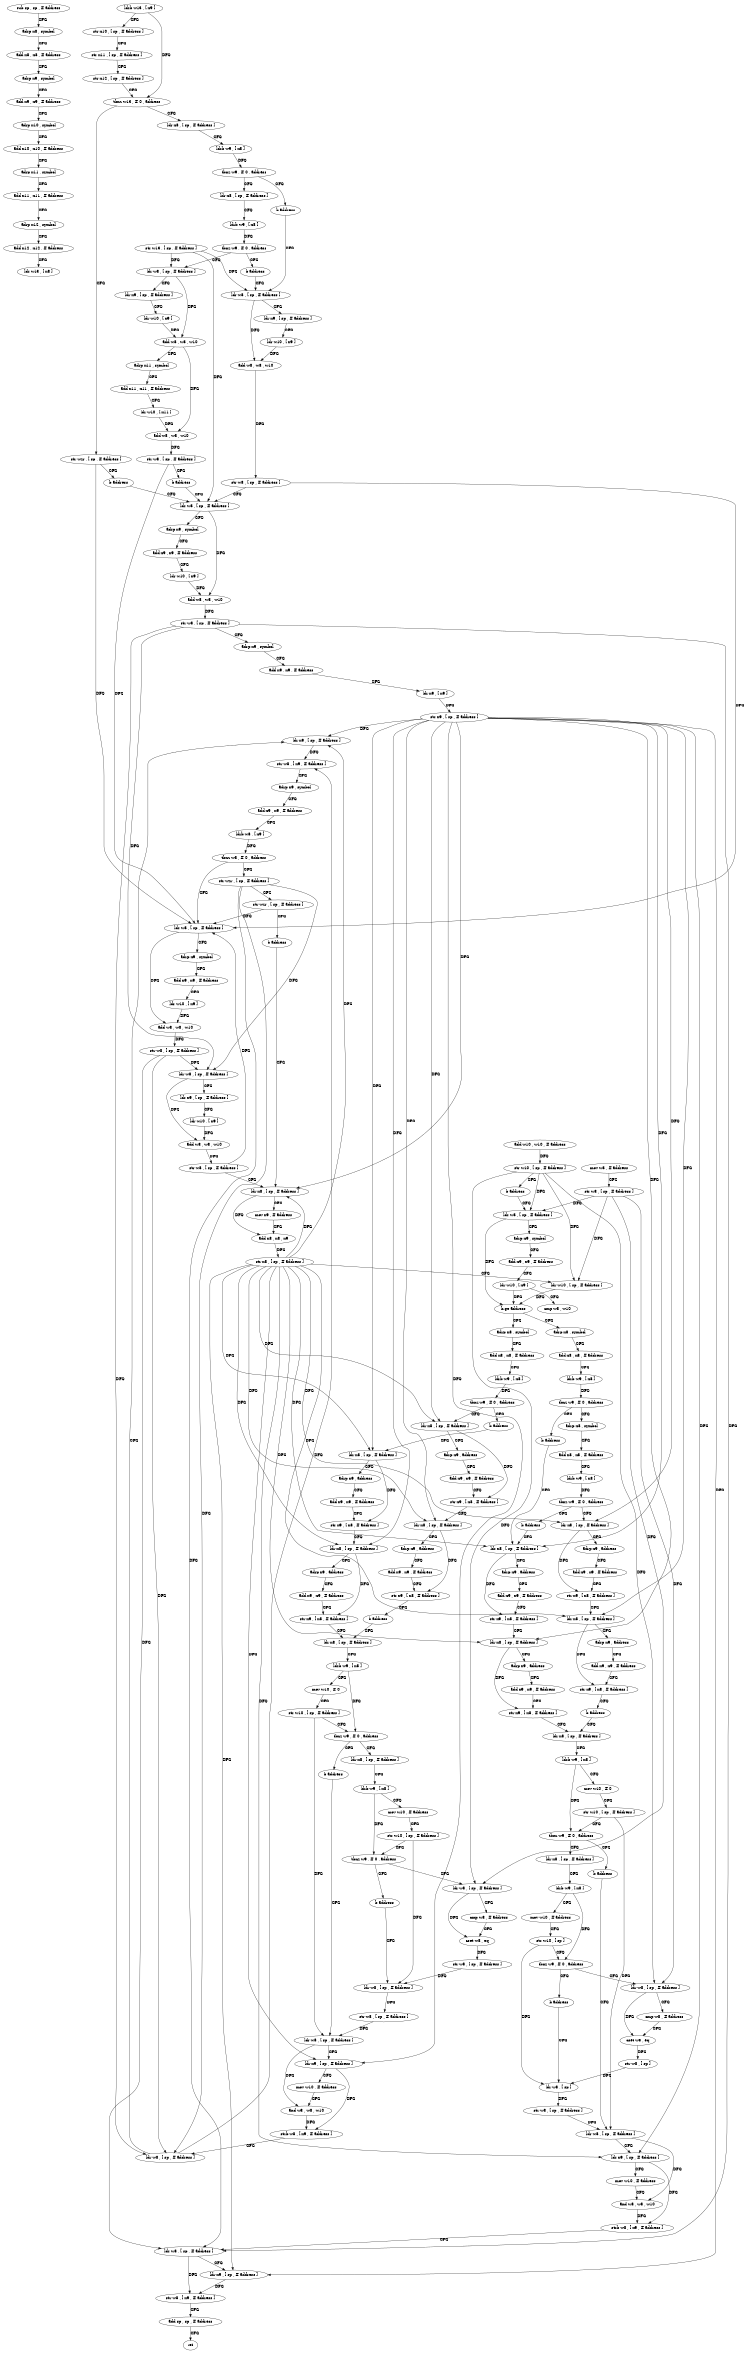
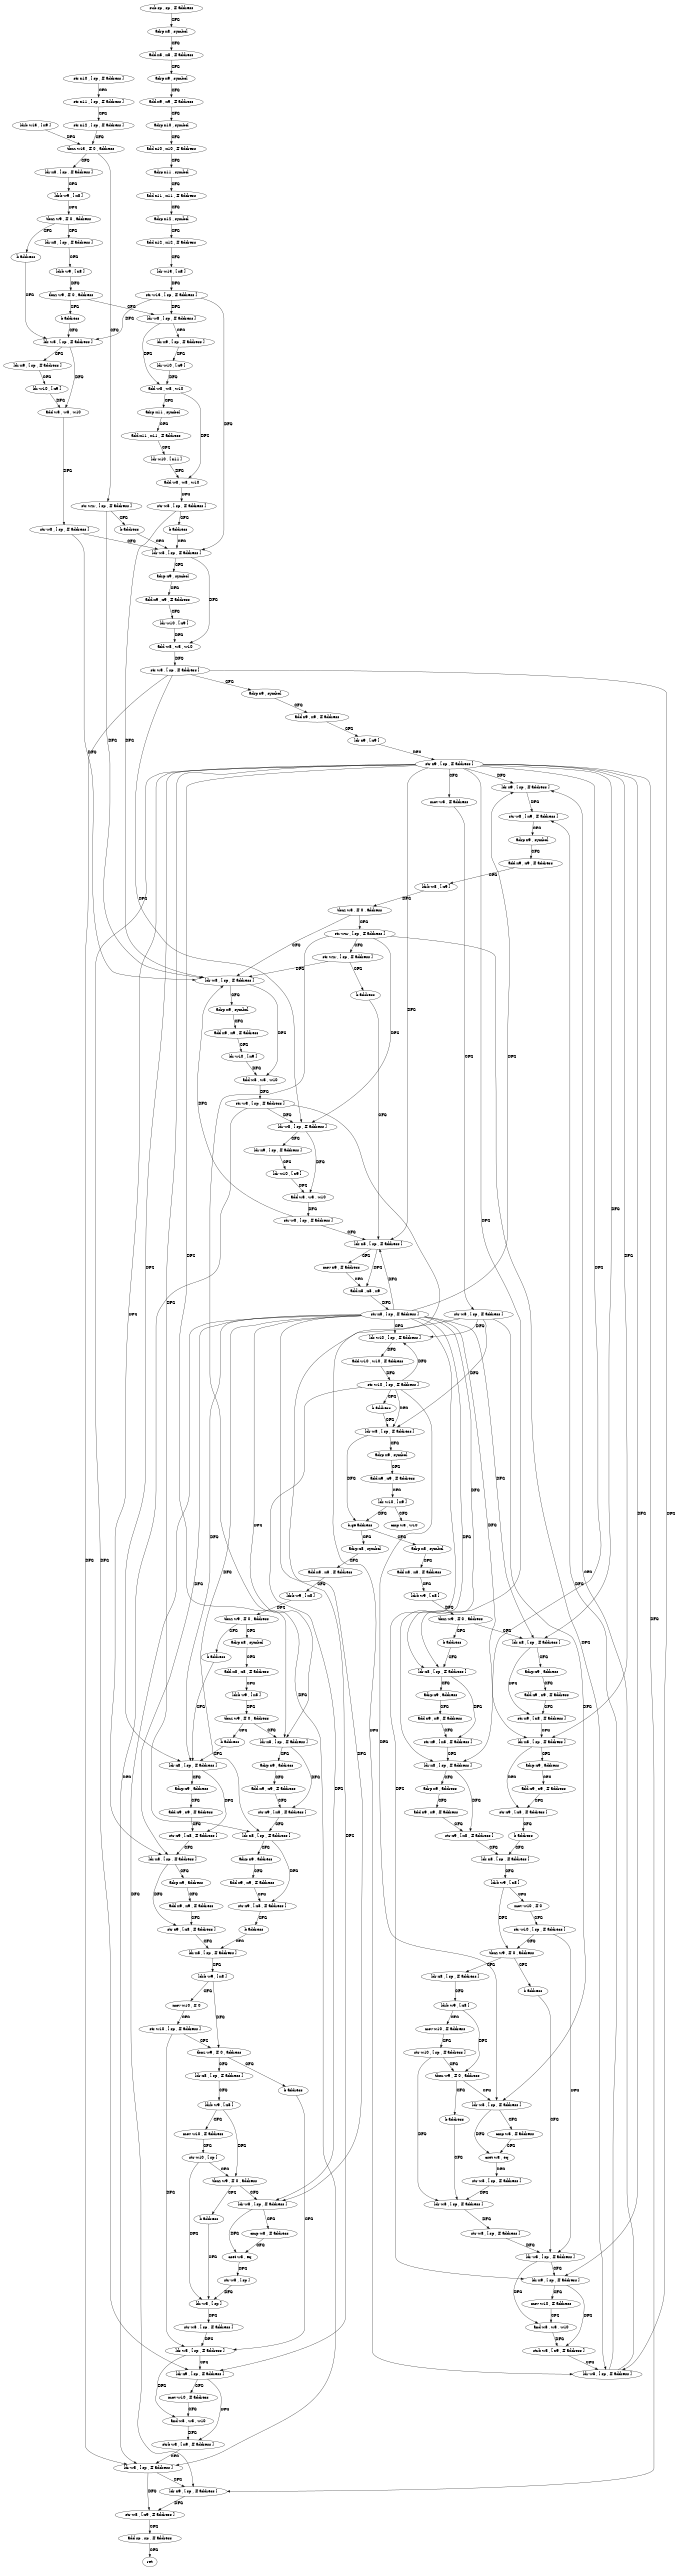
  digraph {
    n1 [label="sub sp , sp , # address"]
    n2 [label="adrp x8 , symbol"]
    n3 [label="add x8 , x8 , # address"]
    n4 [label="adrp x9 , symbol"]
    n5 [label="add x9 , x9 , # address"]
    n6 [label="adrp x10 , symbol"]
    n7 [label="add x10 , x10 , # address"]
    n8 [label="adrp x11 , symbol"]
    n9 [label="add x11 , x11 , # address"]
    n10 [label="adrp x12 , symbol"]
    n11 [label="add x12 , x12 , # address"]
    n12 [label="ldr w13 , [ x8 ]"]
    n13 [label="str w13 , [ sp , # address ]"]
    n14 [label="ldr w8 , [ sp , # address ]"]
    n15 [label="ldr w8 , [ sp , # address ]"]
    n16 [label="ldr w8 , [ sp , # address ]"]
    n17 [label="ldrb w13 , [ x9 ]"]
    n18 [label="str x10 , [ sp , # address ]"]
    n19 [label="tbnz w13 , # 0 , address"]
    n20 [label="adrp x9 , symbol"]
    n21 [label="add w8 , w8 , w10"]
    n22 [label="ldr x9 , [ sp , # address ]"]
    n23 [label="add w8 , w8 , w10"]
    n24 [label="ldr x9 , [ sp , # address ]"]
    n25 [label="add w8 , w8 , w10"]
    n26 [label="str x11 , [ sp , # address ]"]
    n27 [label="ldr x8 , [ sp , # address ]"]
    n28 [label="str wzr , [ sp , # address ]"]
    n29 [label="str x12 , [ sp , # address ]"]
    n30 [label="ldrb w9 , [ x8 ]"]
    n31 [label="b address"]
    n32 [label="ldr w8 , [ sp , # address ]"]
    n33 [label="tbnz w9 , # 0 , address"]
    n34 [label="adrp x9 , symbol"]
    n35 [label="add w8 , w8 , w10"]
    n36 [label="ldr x8 , [ sp , # address ]"]
    n37 [label="b address"]
    n38 [label="ldrb w9 , [ x8 ]"]
    n39 [label="tbnz w9 , # 0 , address"]
    n40 [label="add x9 , x9 , # address"]
    n41 [label="str w8 , [ sp , # address ]"]
    n42 [label="b address"]
    n43 [label="ldr w10 , [ x9 ]"]
    n44 [label="adrp x11 , symbol"]
    n45 [label="add w8 , w8 , w10"]
    n46 [label="ldr w10 , [ x9 ]"]
    n47 [label="str w8 , [ sp , # address ]"]
    n48 [label="ldr w10 , [ x9 ]"]
    n49 [label="adrp x9 , symbol"]
    n50 [label="ldr w8 , [ sp , # address ]"]
    n51 [label="ldr w8 , [ sp , # address ]"]
    n52 [label="ldr w8 , [ sp , # address ]"]
    n53 [label="add x9 , x9 , # address"]
    n54 [label="ldr x9 , [ sp , # address ]"]
    n55 [label="str w8 , [ x9 , # address ]"]
    n56 [label="ldr x9 , [ sp , # address ]"]
    n57 [label="str w8 , [ x9 , # address ]"]
    n58 [label="ldr x9 , [ sp , # address ]"]
    n59 [label="add w8 , w8 , w10"]
    n60 [label="ldr x9 , [ x9 ]"]
    n61 [label="str x9 , [ sp , # address ]"]
    n62 [label="mov w8 , # address"]
    n63 [label="ldr x8 , [ sp , # address ]"]
    n64 [label="ldr x8 , [ sp , # address ]"]
    n65 [label="ldr x8 , [ sp , # address ]"]
    n66 [label="ldr x8 , [ sp , # address ]"]
    n67 [label="ldr x8 , [ sp , # address ]"]
    n68 [label="ldr x8 , [ sp , # address ]"]
    n69 [label="ldr x8 , [ sp , # address ]"]
    n70 [label="ldr x8 , [ sp , # address ]"]
    n71 [label="ldr x9 , [ sp , # address ]"]
    n72 [label="ldr x9 , [ sp , # address ]"]
    n73 [label="ldr x8 , [ sp , # address ]"]
    n74 [label="str w8 , [ sp , # address ]"]
    n75 [label="adrp x9 , address"]
    n76 [label="str x9 , [ x8 , # address ]"]
    n77 [label="adrp x9 , address"]
    n78 [label="str x9 , [ x8 , # address ]"]
    n79 [label="adrp x9 , address"]
    n80 [label="str x9 , [ x8 , # address ]"]
    n81 [label="adrp x9 , address"]
    n82 [label="str x9 , [ x8 , # address ]"]
    n83 [label="adrp x9 , address"]
    n84 [label="str x9 , [ x8 , # address ]"]
    n85 [label="adrp x9 , address"]
    n86 [label="str x9 , [ x8 , # address ]"]
    n87 [label="adrp x9 , address"]
    n88 [label="str x9 , [ x8 , # address ]"]
    n89 [label="adrp x9 , address"]
    n90 [label="str x9 , [ x8 , # address ]"]
    n91 [label="mov w10 , # address"]
    n92 [label="strb w8 , [ x9 , # address ]"]
    n93 [label="mov w10 , # address"]
    n94 [label="strb w8 , [ x9 , # address ]"]
    n95 [label="mov x9 , # address"]
    n96 [label="add x8 , x8 , x9"]
    n97 [label="ldr w8 , [ sp , # address ]"]
    n98 [label="ldr w8 , [ sp , # address ]"]
    n99 [label="ldr w8 , [ sp , # address ]"]
    n100 [label="ldr w10 , [ sp , # address ]"]
    n101 [label="adrp x9 , symbol"]
    n102 [label="b.ge address"]
    n103 [label="cmp w8 , # address"]
    n104 [label="cset w8 , eq"]
    n105 [label="cmp w8 , # address"]
    n106 [label="cset w8 , eq"]
    n107 [label="add w10 , w10 , # address"]
    n108 [label="add x9 , x9 , # address"]
    n109 [label="adrp x8 , symbol"]
    n110 [label="adrp x8 , symbol"]
    n111 [label="add x11 , x11 , # address"]
    n112 [label="str w8 , [ sp , # address ]"]
    n113 [label="ldr w10 , [ x11 ]"]
    n114 [label="b address"]
    n115 [label="add x8 , x8 , # address"]
    n116 [label="ldrb w9 , [ x8 ]"]
    n117 [label="tbnz w9 , # 0 , address"]
    n118 [label="adrp x8 , symbol"]
    n119 [label="b address"]
    n120 [label="add x8 , x8 , # address"]
    n121 [label="ldrb w9 , [ x8 ]"]
    n122 [label="add x8 , x8 , # address"]
    n123 [label="ldrb w9 , [ x8 ]"]
    n124 [label="tbnz w9 , # 0 , address"]
    n125 [label="b address"]
    n126 [label="add x9 , x9 , # address"]
    n127 [label="tbnz w9 , # 0 , address"]
    n128 [label="b address"]
    n129 [label="add x9 , x9 , # address"]
    n130 [label="add x9 , x9 , # address"]
    n131 [label="add x9 , x9 , # address"]
    n132 [label="b address"]
    n133 [label="ldr x8 , [ sp , # address ]"]
    n134 [label="ldrb w9 , [ x8 ]"]
    n135 [label="mov w10 , # 0"]
    n136 [label="tbnz w9 , # 0 , address"]
    n137 [label="add x9 , x9 , # address"]
    n138 [label="add x9 , x9 , # address"]
    n139 [label="b address"]
    n140 [label="ldr x8 , [ sp , # address ]"]
    n141 [label="ldrb w9 , [ x8 ]"]
    n142 [label="mov w10 , # 0"]
    n143 [label="tbnz w9 , # 0 , address"]
    n144 [label="add x9 , x9 , # address"]
    n145 [label="str w10 , [ sp , # address ]"]
    n146 [label="ldr x8 , [ sp , # address ]"]
    n147 [label="b address"]
    n148 [label="ldr w8 , [ sp , # address ]"]
    n149 [label="and w8 , w8 , w10"]
    n150 [label="ldrb w9 , [ x8 ]"]
    n151 [label="mov w10 , # address"]
    n152 [label="tbnz w9 , # 0 , address"]
    n153 [label="add x9 , x9 , # address"]
    n154 [label="str w10 , [ sp , # address ]"]
    n155 [label="ldr x8 , [ sp , # address ]"]
    n156 [label="b address"]
    n157 [label="ldr w8 , [ sp , # address ]"]
    n158 [label="and w8 , w8 , w10"]
    n159 [label="ldrb w9 , [ x8 ]"]
    n160 [label="mov w10 , # address"]
    n161 [label="tbnz w9 , # 0 , address"]
    n162 [label="str w10 , [ sp ]"]
    n163 [label="b address"]
    n164 [label="ldr w8 , [ sp ]"]
    n165 [label="str w8 , [ sp , # address ]"]
    n166 [label="str w8 , [ sp ]"]
    n167 [label="str w10 , [ sp , # address ]"]
    n168 [label="b address"]
    n169 [label="ldr w8 , [ sp , # address ]"]
    n170 [label="str w8 , [ sp , # address ]"]
    n171 [label="str w8 , [ sp , # address ]"]
    n172 [label="add sp , sp , # address"]
    n173 [label=ret]
    n174 [label="adrp x9 , symbol"]
    n175 [label="add x9 , x9 , # address"]
    n176 [label="ldrb w8 , [ x9 ]"]
    n177 [label="tbnz w8 , # 0 , address"]
    n178 [label="str wzr , [ sp , # address ]"]
    n179 [label="str wzr , [ sp , # address ]"]
    n180 [label="add x9 , x9 , # address"]
    n181 [label="str w8 , [ sp , # address ]"]
    n182 [label="b address"]
    n183 [label="ldr w10 , [ x9 ]"]
    n184 [label="ldr w10 , [ x9 ]"]
    n185 [label="str w8 , [ sp , # address ]"]
    n186 [label="str x8 , [ sp , # address ]"]
    n187 [label="ldr w10 , [ x9 ]"]
    n188 [label="cmp w8 , w10"]
    n189 [label="str w10 , [ sp , # address ]"]
    n190 [label="b address"]
    n1 -> n2 [label=CFG]
    n2 -> n3 [label=CFG]
    n3 -> n4 [label=CFG]
    n4 -> n5 [label=CFG]
    n5 -> n6 [label=CFG]
    n6 -> n7 [label=CFG]
    n7 -> n8 [label=CFG]
    n8 -> n9 [label=CFG]
    n9 -> n10 [label=CFG]
    n10 -> n11 [label=CFG]
    n11 -> n12 [label=CFG]
+   n12 -> n13 [label=DFG]
    n13 -> n14 [label=DFG]
    n13 -> n15 [label=DFG]
    n13 -> n16 [label=DFG]
    n14 -> n20 [label=CFG]
    n14 -> n21 [label=DFG]
    n15 -> n22 [label=CFG]
    n15 -> n23 [label=DFG]
    n16 -> n24 [label=CFG]
    n16 -> n25 [label=DFG]
-   n17 -> n18 [label=CFG]
    n17 -> n19 [label=DFG]
    n18 -> n26 [label=CFG]
    n19 -> n27 [label=CFG]
    n19 -> n28 [label=CFG]
    n20 -> n40 [label=CFG]
    n21 -> n41 [label=DFG]
    n22 -> n43 [label=CFG]
    n23 -> n44 [label=CFG]
    n23 -> n45 [label=DFG]
    n24 -> n46 [label=CFG]
    n25 -> n47 [label=DFG]
    n26 -> n29 [label=CFG]
    n27 -> n30 [label=CFG]
    n28 -> n31 [label=CFG]
    n28 -> n32 [label=DFG]
    n29 -> n19 [label=CFG]
    n30 -> n33 [label=DFG]
    n31 -> n14 [label=CFG]
    n32 -> n34 [label=CFG]
    n32 -> n35 [label=DFG]
    n33 -> n36 [label=CFG]
    n33 -> n37 [label=CFG]
    n34 -> n180 [label=CFG]
    n35 -> n181 [label=DFG]
    n36 -> n38 [label=CFG]
    n37 -> n16 [label=CFG]
    n38 -> n39 [label=DFG]
    n39 -> n15 [label=CFG]
    n39 -> n42 [label=CFG]
    n40 -> n48 [label=CFG]
    n41 -> n49 [label=CFG]
    n41 -> n50 [label=DFG]
    n41 -> n51 [label=DFG]
    n41 -> n52 [label=DFG]
    n42 -> n16 [label=CFG]
    n43 -> n23 [label=DFG]
    n44 -> n111 [label=CFG]
    n45 -> n112 [label=DFG]
    n46 -> n25 [label=DFG]
    n47 -> n14 [label=CFG]
    n47 -> n32 [label=DFG]
    n48 -> n21 [label=DFG]
    n49 -> n53 [label=CFG]
    n50 -> n54 [label=CFG]
    n50 -> n55 [label=DFG]
    n51 -> n56 [label=CFG]
    n51 -> n57 [label=DFG]
    n52 -> n58 [label=CFG]
    n52 -> n59 [label=DFG]
    n53 -> n60 [label=CFG]
    n54 -> n55 [label=DFG]
    n55 -> n172 [label=CFG]
    n56 -> n57 [label=DFG]
    n57 -> n174 [label=CFG]
    n58 -> n184 [label=CFG]
    n59 -> n185 [label=DFG]
    n60 -> n61 [label=DFG]
    n61 -> n54 [label=DFG]
    n61 -> n56 [label=DFG]
+   n61 -> n62 [label=CFG]
    n61 -> n63 [label=DFG]
    n61 -> n64 [label=DFG]
    n61 -> n65 [label=DFG]
    n61 -> n66 [label=DFG]
    n61 -> n67 [label=DFG]
    n61 -> n68 [label=DFG]
    n61 -> n69 [label=DFG]
    n61 -> n70 [label=DFG]
    n61 -> n71 [label=DFG]
    n61 -> n72 [label=DFG]
    n61 -> n73 [label=DFG]
    n62 -> n74 [label=CFG]
    n63 -> n75 [label=CFG]
    n63 -> n76 [label=DFG]
    n64 -> n77 [label=CFG]
    n64 -> n78 [label=DFG]
    n65 -> n79 [label=CFG]
    n65 -> n80 [label=DFG]
    n66 -> n81 [label=CFG]
    n66 -> n82 [label=DFG]
    n67 -> n83 [label=CFG]
    n67 -> n84 [label=DFG]
    n68 -> n85 [label=CFG]
    n68 -> n86 [label=DFG]
    n69 -> n87 [label=CFG]
    n69 -> n88 [label=DFG]
    n70 -> n89 [label=CFG]
    n70 -> n90 [label=DFG]
    n71 -> n91 [label=CFG]
    n71 -> n92 [label=DFG]
    n72 -> n93 [label=CFG]
    n72 -> n94 [label=DFG]
    n73 -> n95 [label=CFG]
    n73 -> n96 [label=DFG]
    n74 -> n97 [label=DFG]
    n74 -> n98 [label=DFG]
    n74 -> n99 [label=DFG]
    n74 -> n100 [label=DFG]
    n75 -> n126 [label=CFG]
    n76 -> n66 [label=CFG]
    n77 -> n129 [label=CFG]
    n78 -> n68 [label=CFG]
    n79 -> n130 [label=CFG]
    n80 -> n69 [label=CFG]
    n81 -> n131 [label=CFG]
    n82 -> n132 [label=CFG]
    n83 -> n137 [label=CFG]
    n84 -> n70 [label=CFG]
    n85 -> n138 [label=CFG]
    n86 -> n139 [label=CFG]
    n87 -> n144 [label=CFG]
    n88 -> n140 [label=CFG]
    n89 -> n153 [label=CFG]
    n90 -> n133 [label=CFG]
    n91 -> n158 [label=CFG]
    n92 -> n50 [label=CFG]
    n93 -> n149 [label=CFG]
    n94 -> n51 [label=CFG]
    n95 -> n96 [label=CFG]
    n96 -> n186 [label=DFG]
    n97 -> n101 [label=CFG]
    n97 -> n102 [label=DFG]
    n98 -> n103 [label=CFG]
    n98 -> n104 [label=DFG]
    n99 -> n105 [label=CFG]
    n99 -> n106 [label=DFG]
-   n100 -> n102 [label=DFG]
+   n100 -> n107 [label=DFG]
    n101 -> n108 [label=CFG]
    n102 -> n109 [label=CFG]
    n102 -> n110 [label=CFG]
    n103 -> n104 [label=CFG]
    n104 -> n166 [label=DFG]
    n105 -> n106 [label=CFG]
    n106 -> n171 [label=DFG]
    n107 -> n189 [label=DFG]
    n108 -> n187 [label=CFG]
    n109 -> n115 [label=CFG]
    n110 -> n122 [label=CFG]
    n111 -> n113 [label=CFG]
    n112 -> n32 [label=DFG]
    n112 -> n114 [label=CFG]
    n113 -> n45 [label=DFG]
    n114 -> n14 [label=CFG]
    n115 -> n116 [label=CFG]
    n116 -> n117 [label=DFG]
    n117 -> n118 [label=CFG]
    n117 -> n119 [label=CFG]
    n118 -> n120 [label=CFG]
    n119 -> n65 [label=CFG]
    n120 -> n121 [label=CFG]
    n121 -> n127 [label=DFG]
    n122 -> n123 [label=CFG]
    n123 -> n124 [label=DFG]
    n124 -> n63 [label=CFG]
    n124 -> n125 [label=CFG]
    n125 -> n67 [label=CFG]
    n126 -> n76 [label=CFG]
    n127 -> n64 [label=CFG]
    n127 -> n128 [label=CFG]
    n128 -> n65 [label=CFG]
    n129 -> n78 [label=CFG]
    n130 -> n80 [label=CFG]
    n131 -> n82 [label=CFG]
    n132 -> n133 [label=CFG]
    n133 -> n134 [label=CFG]
    n134 -> n135 [label=CFG]
    n134 -> n136 [label=DFG]
    n135 -> n145 [label=CFG]
    n136 -> n146 [label=CFG]
    n136 -> n147 [label=CFG]
    n137 -> n84 [label=CFG]
    n138 -> n86 [label=CFG]
    n139 -> n140 [label=CFG]
    n140 -> n141 [label=CFG]
    n141 -> n142 [label=CFG]
    n141 -> n143 [label=DFG]
    n142 -> n154 [label=CFG]
    n143 -> n155 [label=CFG]
    n143 -> n156 [label=CFG]
    n144 -> n88 [label=CFG]
    n145 -> n136 [label=CFG]
    n145 -> n148 [label=DFG]
    n146 -> n150 [label=CFG]
    n147 -> n148 [label=CFG]
    n148 -> n72 [label=CFG]
    n148 -> n149 [label=DFG]
    n149 -> n94 [label=DFG]
    n150 -> n151 [label=CFG]
    n150 -> n152 [label=DFG]
    n151 -> n167 [label=CFG]
    n152 -> n99 [label=CFG]
    n152 -> n168 [label=CFG]
    n153 -> n90 [label=CFG]
    n154 -> n143 [label=CFG]
    n154 -> n157 [label=DFG]
    n155 -> n159 [label=CFG]
    n156 -> n157 [label=CFG]
    n157 -> n71 [label=CFG]
    n157 -> n158 [label=DFG]
    n158 -> n92 [label=DFG]
    n159 -> n160 [label=CFG]
    n159 -> n161 [label=DFG]
    n160 -> n162 [label=CFG]
    n161 -> n98 [label=CFG]
    n161 -> n163 [label=CFG]
    n162 -> n161 [label=CFG]
    n162 -> n164 [label=DFG]
    n163 -> n164 [label=CFG]
    n164 -> n165 [label=DFG]
    n165 -> n157 [label=DFG]
    n166 -> n164 [label=DFG]
    n167 -> n152 [label=CFG]
    n167 -> n169 [label=DFG]
    n168 -> n169 [label=CFG]
    n169 -> n170 [label=DFG]
    n170 -> n148 [label=DFG]
    n171 -> n169 [label=DFG]
    n172 -> n173 [label=CFG]
    n174 -> n175 [label=CFG]
    n175 -> n176 [label=CFG]
    n176 -> n177 [label=DFG]
    n177 -> n32 [label=CFG]
    n177 -> n178 [label=CFG]
    n178 -> n50 [label=DFG]
    n178 -> n51 [label=DFG]
    n178 -> n52 [label=DFG]
    n178 -> n179 [label=CFG]
    n179 -> n32 [label=DFG]
    n179 -> n182 [label=CFG]
    n180 -> n183 [label=CFG]
    n181 -> n50 [label=DFG]
    n181 -> n51 [label=DFG]
    n181 -> n52 [label=DFG]
    n182 -> n73 [label=CFG]
    n183 -> n35 [label=DFG]
    n184 -> n59 [label=DFG]
    n185 -> n32 [label=DFG]
    n185 -> n73 [label=CFG]
    n186 -> n54 [label=DFG]
    n186 -> n56 [label=DFG]
    n186 -> n63 [label=DFG]
    n186 -> n64 [label=DFG]
    n186 -> n65 [label=DFG]
    n186 -> n66 [label=DFG]
    n186 -> n67 [label=DFG]
    n186 -> n68 [label=DFG]
    n186 -> n69 [label=DFG]
    n186 -> n70 [label=DFG]
    n186 -> n71 [label=DFG]
    n186 -> n72 [label=DFG]
    n186 -> n73 [label=DFG]
    n186 -> n100 [label=CFG]
    n187 -> n102 [label=DFG]
    n187 -> n188 [label=CFG]
    n189 -> n97 [label=DFG]
    n189 -> n98 [label=DFG]
    n189 -> n99 [label=DFG]
    n189 -> n100 [label=DFG]
    n189 -> n190 [label=CFG]
    n190 -> n97 [label=CFG]
  }
